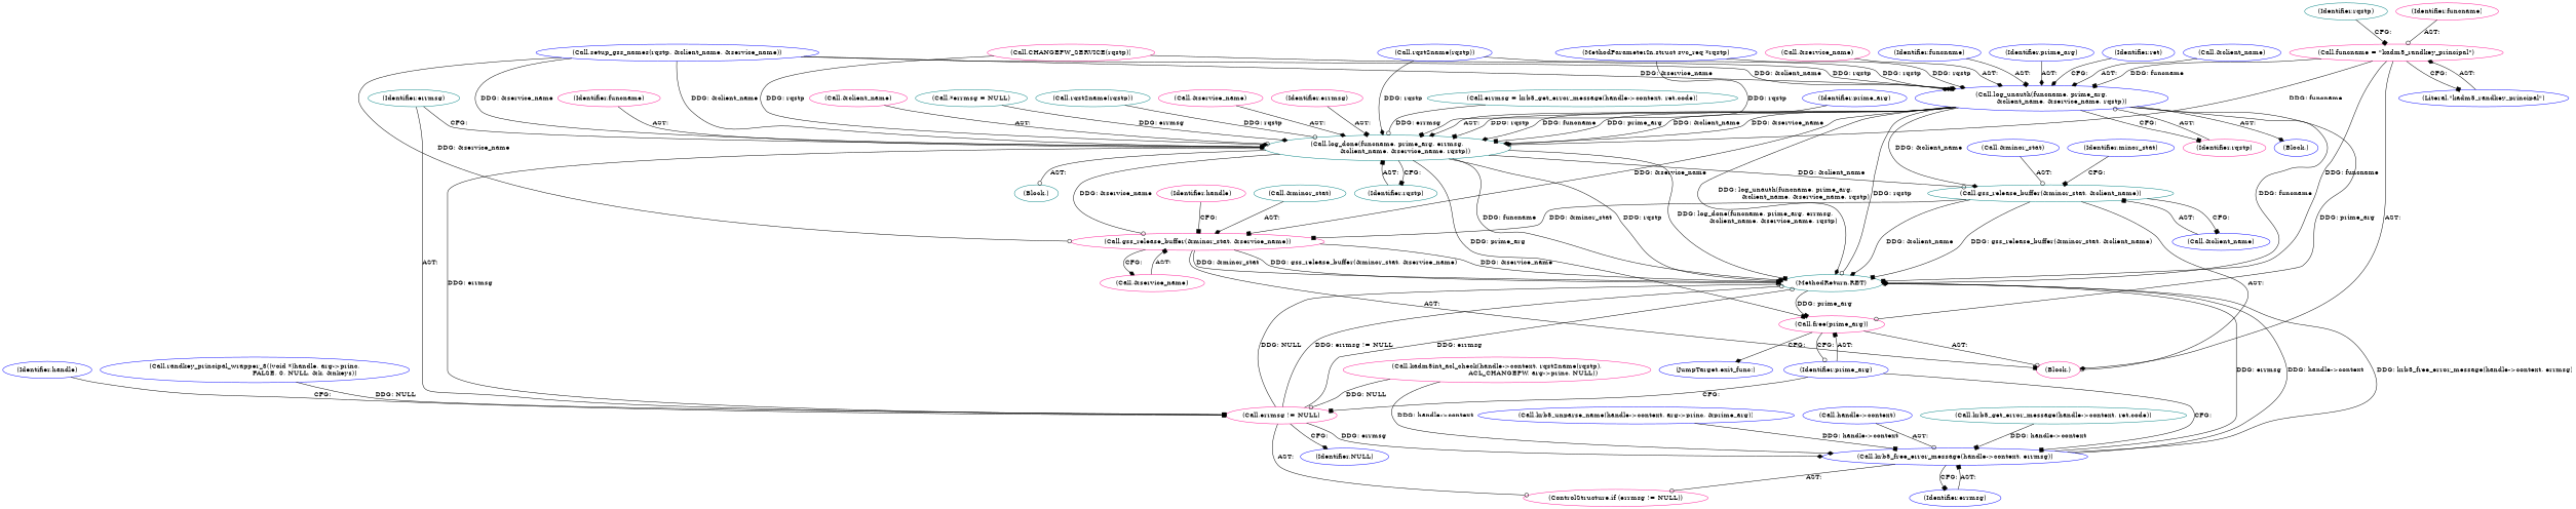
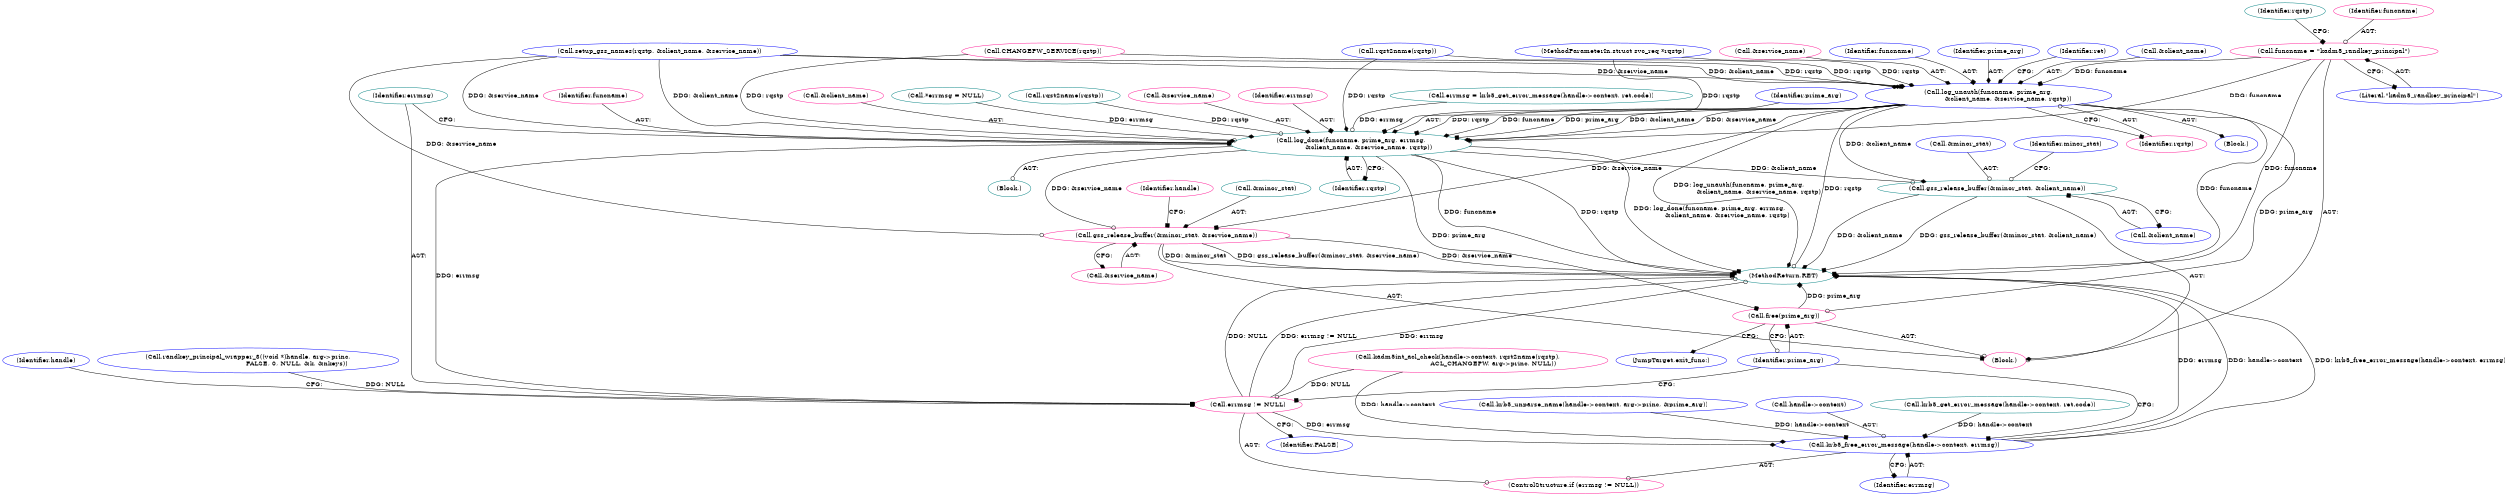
  digraph {
    node [color=blue]
    edge [arrowhead=box]
    n1 [color=deeppink label="(Call,funcname = \"kadm5_randkey_principal\")"]
    n2 [label="(Call,log_unauth(funcname, prime_arg,\n                   &client_name, &service_name, rqstp))"]
    n3 [color=teal label="(Call,log_done(funcname, prime_arg, errmsg,\n                 &client_name, &service_name, rqstp))"]
    n4 [color=deeppink label="(Block,)"]
    n5 [label="(Literal,\"kadm5_randkey_principal\")"]
    n6 [color=teal label="(MethodReturn,RET)"]
    n7 [color=deeppink label="(Call,free(prime_arg))"]
    n8 [color=teal label="(Call,gss_release_buffer(&minor_stat, &client_name))"]
    n9 [color=deeppink label="(Call,gss_release_buffer(&minor_stat, &service_name))"]
    n10 [color=deeppink label="(Identifier,rqstp)"]
    n11 [label="(Block,)"]
    n12 [color=deeppink label="(Call,errmsg != NULL)"]
    n13 [color=teal label="(Identifier,rqstp)"]
    n14 [color=teal label="(Block,)"]
    n15 [label="(Identifier,prime_arg)"]
    n16 [label="(JumpTarget,exit_func:)"]
    n17 [label="(Call,&client_name)"]
    n18 [color=deeppink label="(Call,&service_name)"]
    n19 [label="(Call,krb5_free_error_message(handle->context, errmsg))"]
    n20 [color=deeppink label="(ControlStructure,if (errmsg != NULL))"]
-   n21 [label="(Identifier,NULL)"]
+   n21 [label="(Identifier,FALSE)"]
    n22 [label="(Identifier,errmsg)"]
    n23 [color=teal label="(Call,errmsg = krb5_get_error_message(handle->context, ret.code))"]
    n24 [label="(Call,&minor_stat)"]
    n25 [color=deeppink label="(Call,CHANGEPW_SERVICE(rqstp))"]
    n26 [color=deeppink label="(Call,kadm5int_acl_check(handle->context, rqst2name(rqstp),\n                                  ACL_CHANGEPW, arg->princ, NULL))"]
    n27 [label="(Identifier,minor_stat)"]
    n28 [color=deeppink label="(Call,&service_name)"]
    n29 [label="(Identifier,prime_arg)"]
    n30 [label="(Call,rqst2name(rqstp))"]
    n31 [color=deeppink label="(Call,&client_name)"]
    n32 [label="(Identifier,handle)"]
    n33 [color=teal label="(Call,*errmsg = NULL)"]
    n34 [color=teal label="(Call,rqst2name(rqstp))"]
    n35 [label="(Call,krb5_unparse_name(handle->context, arg->princ, &prime_arg))"]
    n36 [color=deeppink label="(Call,&service_name)"]
    n37 [color=teal label="(Identifier,errmsg)"]
    n38 [color=teal label="(Identifier,rqstp)"]
    n39 [color=deeppink label="(Identifier,errmsg)"]
    n40 [color=deeppink label="(Identifier,handle)"]
    n41 [color=teal label="(Call,&minor_stat)"]
    n42 [label="(Identifier,funcname)"]
    n43 [color=deeppink label="(Identifier,funcname)"]
    n44 [label="(Call,setup_gss_names(rqstp, &client_name, &service_name))"]
    n45 [label="(Identifier,prime_arg)"]
    n46 [label="(Identifier,ret)"]
    n47 [color=deeppink label="(Identifier,funcname)"]
    n48 [label="(Call,handle->context)"]
    n49 [color=teal label="(Call,krb5_get_error_message(handle->context, ret.code))"]
    n50 [label="(Call,randkey_principal_wrapper_3((void *)handle, arg->princ,\n                                               FALSE, 0, NULL, &k, &nkeys))"]
    n51 [label="(MethodParameterIn,struct svc_req *rqstp)"]
    n52 [label="(Call,&client_name)"]
    n1 -> n2 [label="DDG: funcname"]
    n1 -> n3 [arrowhead=odot label="DDG: funcname"]
    n1 -> n4 [arrowhead=diamond label="AST: "]
    n1 -> n5 [label="CFG: "]
    n1 -> n6 [label="DDG: funcname"]
    n2 -> n3 [arrowhead=diamond label="DDG: funcname"]
    n2 -> n3 [label="DDG: prime_arg"]
    n2 -> n3 [arrowhead=diamond label="DDG: &client_name"]
    n2 -> n3 [arrowhead=diamond label="DDG: &service_name"]
    n2 -> n3 [label="DDG: rqstp"]
    n2 -> n6 [arrowhead=diamond label="DDG: log_unauth(funcname, prime_arg,\n                   &client_name, &service_name, rqstp)"]
    n2 -> n6 [arrowhead=odot label="DDG: rqstp"]
    n2 -> n6 [arrowhead=diamond label="DDG: funcname"]
    n2 -> n7 [arrowhead=odot label="DDG: prime_arg"]
    n2 -> n8 [arrowhead=diamond label="DDG: &client_name"]
    n2 -> n9 [label="DDG: &service_name"]
    n2 -> n10 [label="CFG: "]
    n2 -> n11 [arrowhead=diamond label="AST: "]
    n3 -> n6 [arrowhead=odot label="DDG: rqstp"]
    n3 -> n6 [label="DDG: log_done(funcname, prime_arg, errmsg,\n                 &client_name, &service_name, rqstp)"]
    n3 -> n6 [label="DDG: funcname"]
    n3 -> n7 [label="DDG: prime_arg"]
    n3 -> n8 [arrowhead=odot label="DDG: &client_name"]
    n3 -> n9 [arrowhead=odot label="DDG: &service_name"]
    n3 -> n12 [label="DDG: errmsg"]
    n3 -> n13 [label="CFG: "]
    n3 -> n14 [arrowhead=odot label="AST: "]
    n5 -> n1 [arrowhead=diamond label="AST: "]
    n7 -> n4 [arrowhead=odot label="AST: "]
-   n6 -> n7 [label="DDG: prime_arg"]
+   n7 -> n6 [label="DDG: prime_arg"]
    n7 -> n15 [arrowhead=odot label="CFG: "]
    n7 -> n16 [arrowhead=diamond label="CFG: "]
    n8 -> n4 [arrowhead=odot label="AST: "]
    n8 -> n6 [arrowhead=diamond label="DDG: &client_name"]
    n8 -> n6 [label="DDG: gss_release_buffer(&minor_stat, &client_name)"]
-   n8 -> n9 [label="DDG: &minor_stat"]
    n8 -> n17 [label="CFG: "]
    n9 -> n4 [label="AST: "]
    n9 -> n6 [label="DDG: &minor_stat"]
    n9 -> n6 [label="DDG: gss_release_buffer(&minor_stat, &service_name)"]
    n9 -> n6 [label="DDG: &service_name"]
    n9 -> n18 [arrowhead=diamond label="CFG: "]
    n10 -> n2 [arrowhead=odot label="AST: "]
    n12 -> n6 [arrowhead=odot label="DDG: errmsg"]
    n12 -> n6 [arrowhead=odot label="DDG: NULL"]
    n12 -> n6 [arrowhead=odot label="DDG: errmsg != NULL"]
    n12 -> n19 [arrowhead=diamond label="DDG: errmsg"]
    n12 -> n20 [arrowhead=odot label="AST: "]
    n12 -> n21 [arrowhead=diamond label="CFG: "]
    n13 -> n3 [label="AST: "]
    n15 -> n7 [label="AST: "]
    n15 -> n12 [label="CFG: "]
    n15 -> n19 [label="CFG: "]
    n17 -> n8 [label="AST: "]
    n18 -> n9 [label="AST: "]
    n19 -> n6 [arrowhead=diamond label="DDG: errmsg"]
    n19 -> n6 [arrowhead=odot label="DDG: handle->context"]
    n19 -> n6 [arrowhead=diamond label="DDG: krb5_free_error_message(handle->context, errmsg)"]
    n19 -> n20 [arrowhead=odot label="AST: "]
    n19 -> n22 [label="CFG: "]
    n22 -> n19 [label="AST: "]
    n23 -> n3 [arrowhead=odot label="DDG: errmsg"]
    n24 -> n8 [arrowhead=odot label="AST: "]
    n25 -> n2 [arrowhead=diamond label="DDG: rqstp"]
    n25 -> n3 [arrowhead=diamond label="DDG: rqstp"]
    n26 -> n12 [arrowhead=odot label="DDG: NULL"]
    n26 -> n19 [arrowhead=diamond label="DDG: handle->context"]
-   n27 -> n8 [label="CFG: "]
+   n27 -> n8 [arrowhead=odot label="CFG: "]
    n28 -> n2 [arrowhead=diamond label="AST: "]
    n29 -> n3 [arrowhead=diamond label="AST: "]
    n30 -> n2 [arrowhead=diamond label="DDG: rqstp"]
    n30 -> n3 [arrowhead=diamond label="DDG: rqstp"]
    n31 -> n3 [arrowhead=odot label="AST: "]
    n32 -> n12 [label="CFG: "]
    n33 -> n3 [arrowhead=diamond label="DDG: errmsg"]
    n34 -> n3 [arrowhead=odot label="DDG: rqstp"]
    n35 -> n19 [label="DDG: handle->context"]
    n36 -> n3 [arrowhead=diamond label="AST: "]
    n37 -> n3 [arrowhead=odot label="CFG: "]
    n37 -> n12 [label="AST: "]
    n38 -> n1 [label="CFG: "]
    n39 -> n3 [label="AST: "]
    n40 -> n9 [label="CFG: "]
    n41 -> n9 [arrowhead=diamond label="AST: "]
    n42 -> n2 [label="AST: "]
    n43 -> n1 [arrowhead=odot label="AST: "]
    n44 -> n2 [label="DDG: &client_name"]
    n44 -> n2 [arrowhead=diamond label="DDG: &service_name"]
    n44 -> n3 [label="DDG: &client_name"]
    n44 -> n3 [arrowhead=odot label="DDG: &service_name"]
    n44 -> n9 [arrowhead=odot label="DDG: &service_name"]
    n45 -> n2 [arrowhead=diamond label="AST: "]
    n46 -> n2 [arrowhead=diamond label="CFG: "]
    n47 -> n3 [arrowhead=odot label="AST: "]
    n48 -> n19 [arrowhead=odot label="AST: "]
    n49 -> n19 [label="DDG: handle->context"]
    n50 -> n12 [label="DDG: NULL"]
    n51 -> n2 [arrowhead=diamond label="DDG: rqstp"]
    n51 -> n3 [label="DDG: rqstp"]
    n52 -> n2 [arrowhead=diamond label="AST: "]
  }
